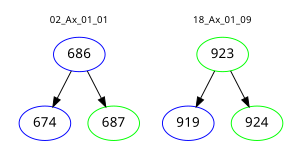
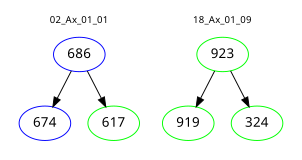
  digraph {
    fontname="Noto Sans"
    node [color=blue fontname="Noto Sans"]
    edge [color=black fontname="Noto Sans"]
    n1 [label=686]
    n2 [label=674]
-   n3 [color=green label=687]
+   n3 [color=green label=617]
    n4 [color=green label=923]
-   n5 [label=919]
-   n6 [color=green label=924]
+   n5 [color=green label=919]
+   n6 [color=green label=324]
    subgraph cluster_1 {
      color=white
      fontsize=10
      label="02_Ax_01_01"
      n1
      n2
      n3
    }
    subgraph cluster_2 {
      color=white
      fontsize=10
      label="18_Ax_01_09"
      n4
      n5
      n6
    }
    n1 -> n2
    n1 -> n3
    n4 -> n5
    n4 -> n6
  }
